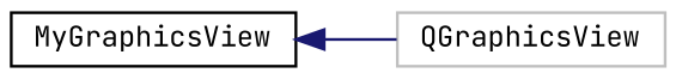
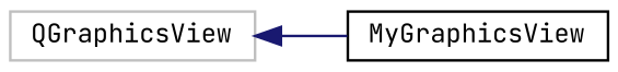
  digraph {
    rankdir=LR
    fontname="JetBrains Mono"
    node [fillcolor=white fontname="JetBrains Mono" fontsize=10 shape=record style=filled]
    n1 [color=grey75 height=0.2 label=QGraphicsView width=0.4]
    n2 [color=black height=0.2 label=MyGraphicsView width=0.4]
-   n2 -> n1 [color=midnightblue dir=back fontname="JetBrains Mono" fontsize=10 labelfontname=Helvetica labelfontsize=10 style=solid]
+   n1 -> n2 [color=midnightblue dir=back fontname="JetBrains Mono" fontsize=10 labelfontname=Helvetica labelfontsize=10 style=solid]
  }
